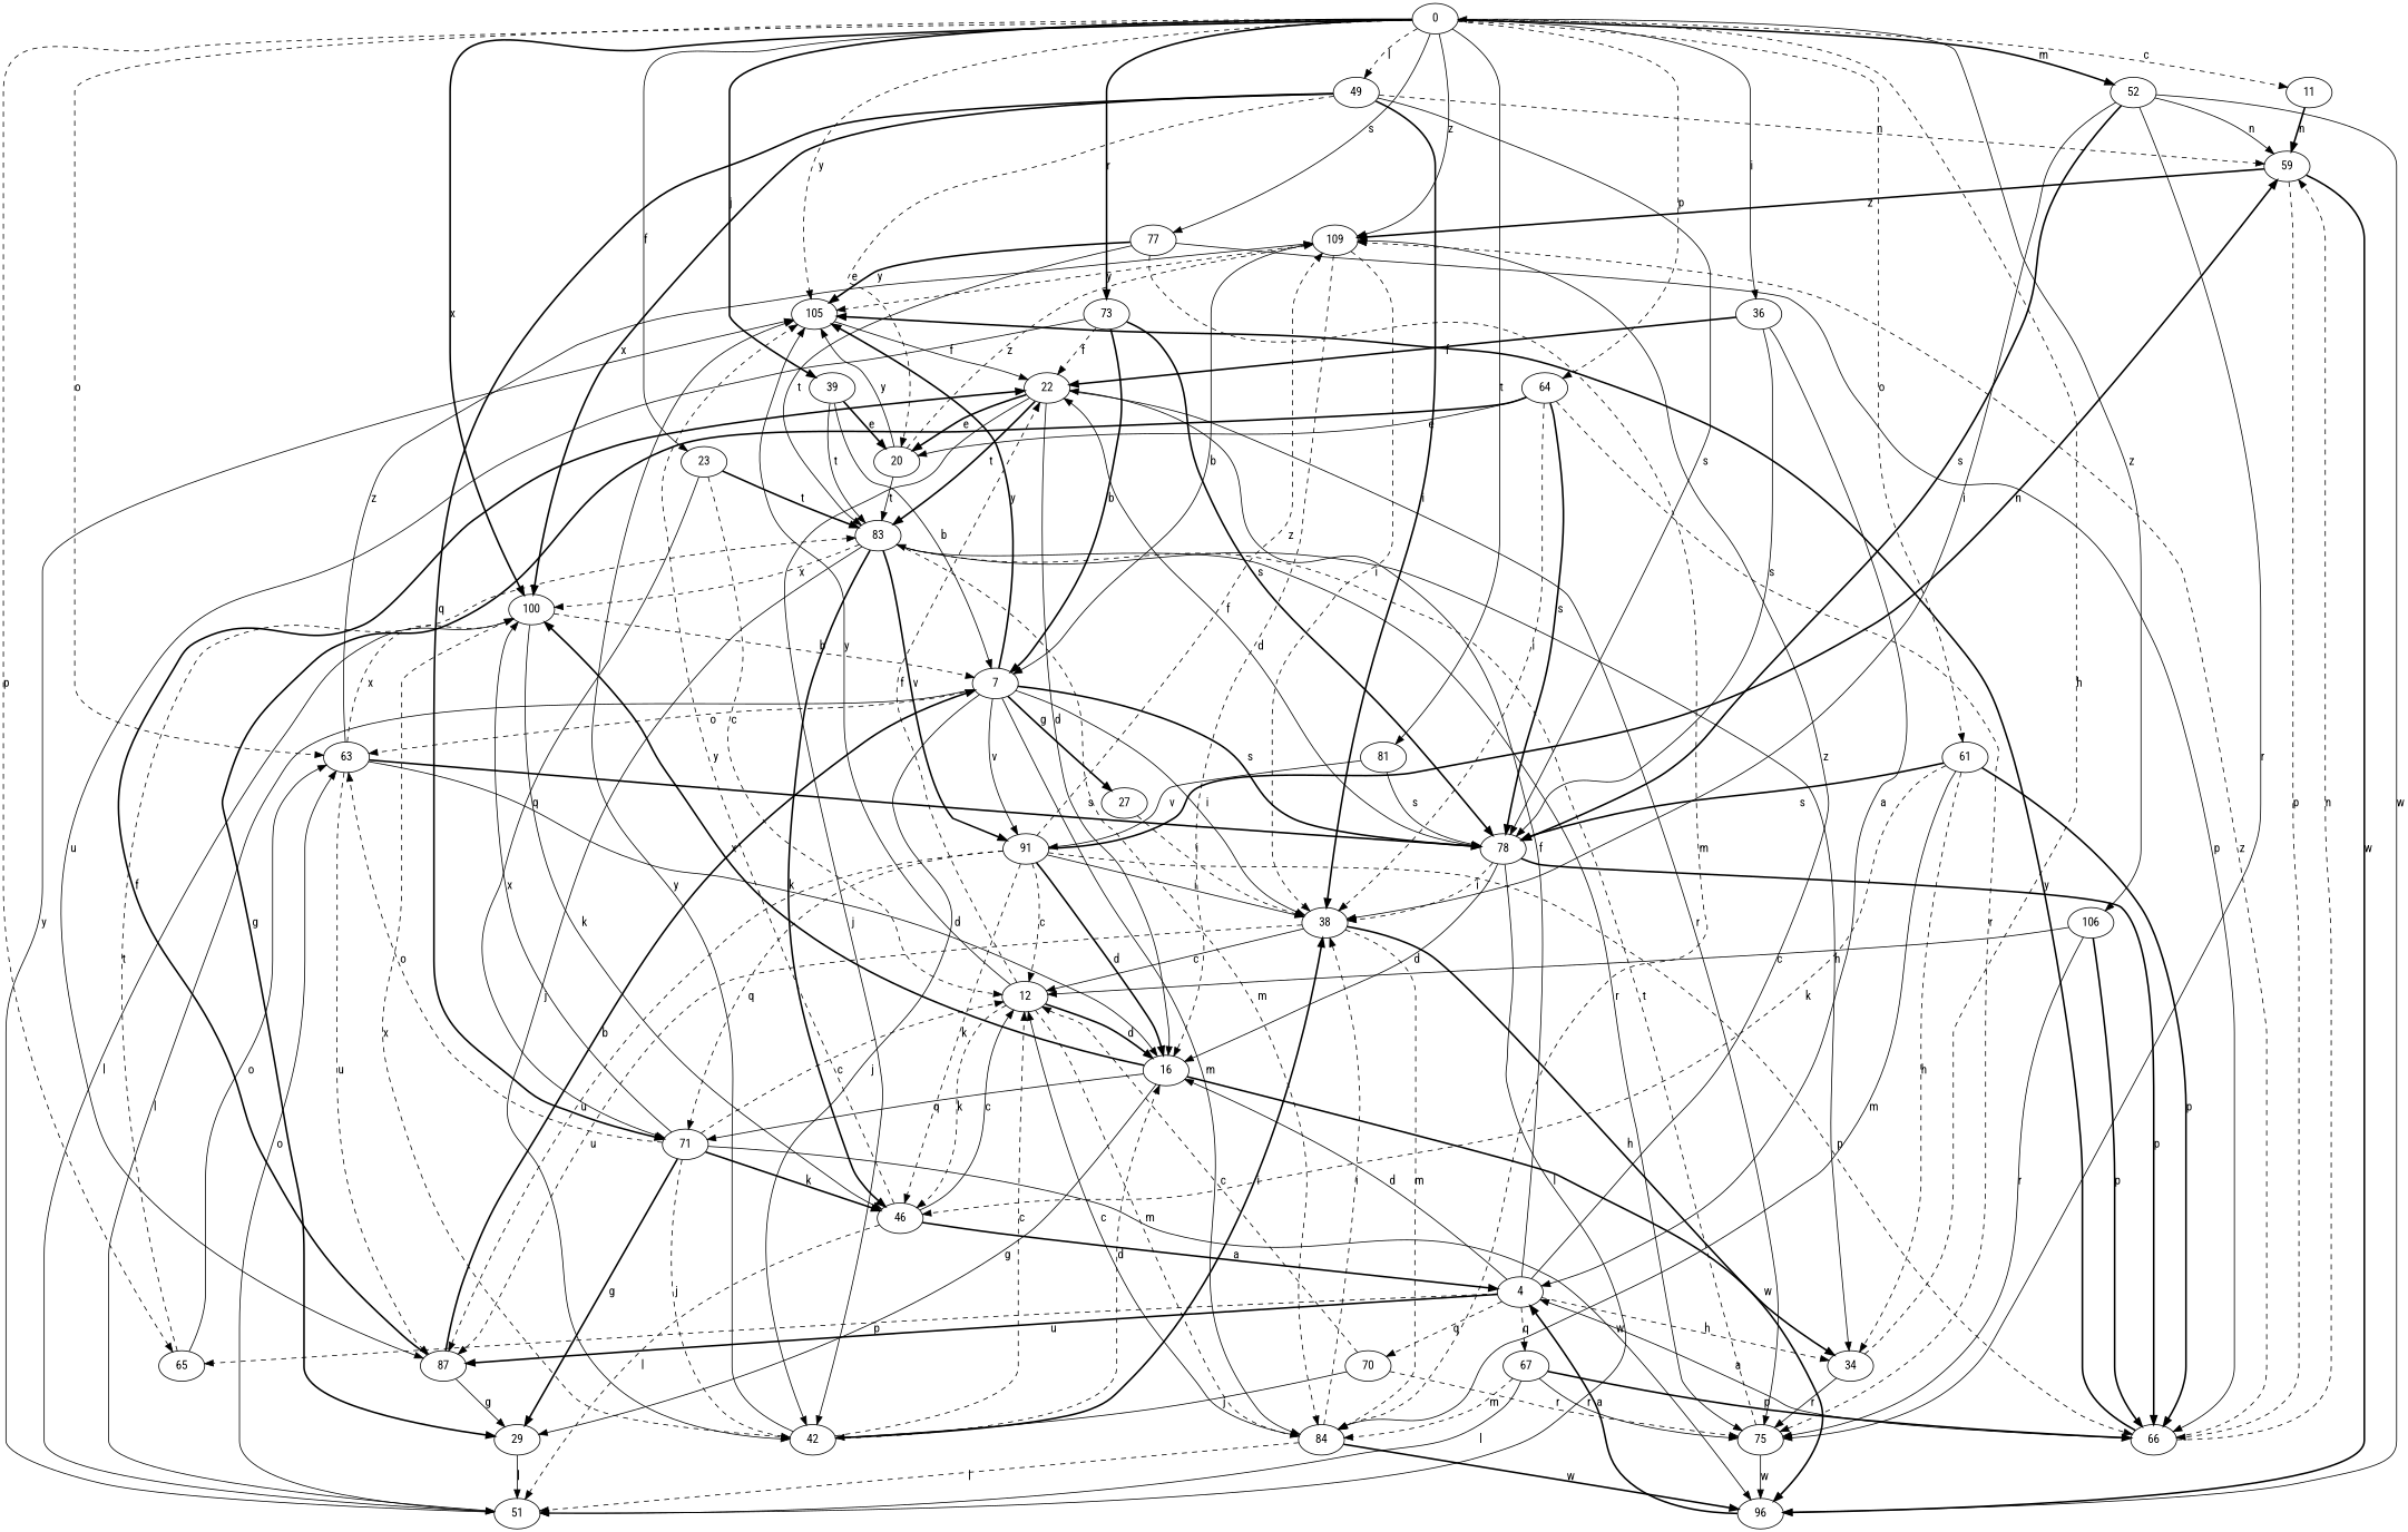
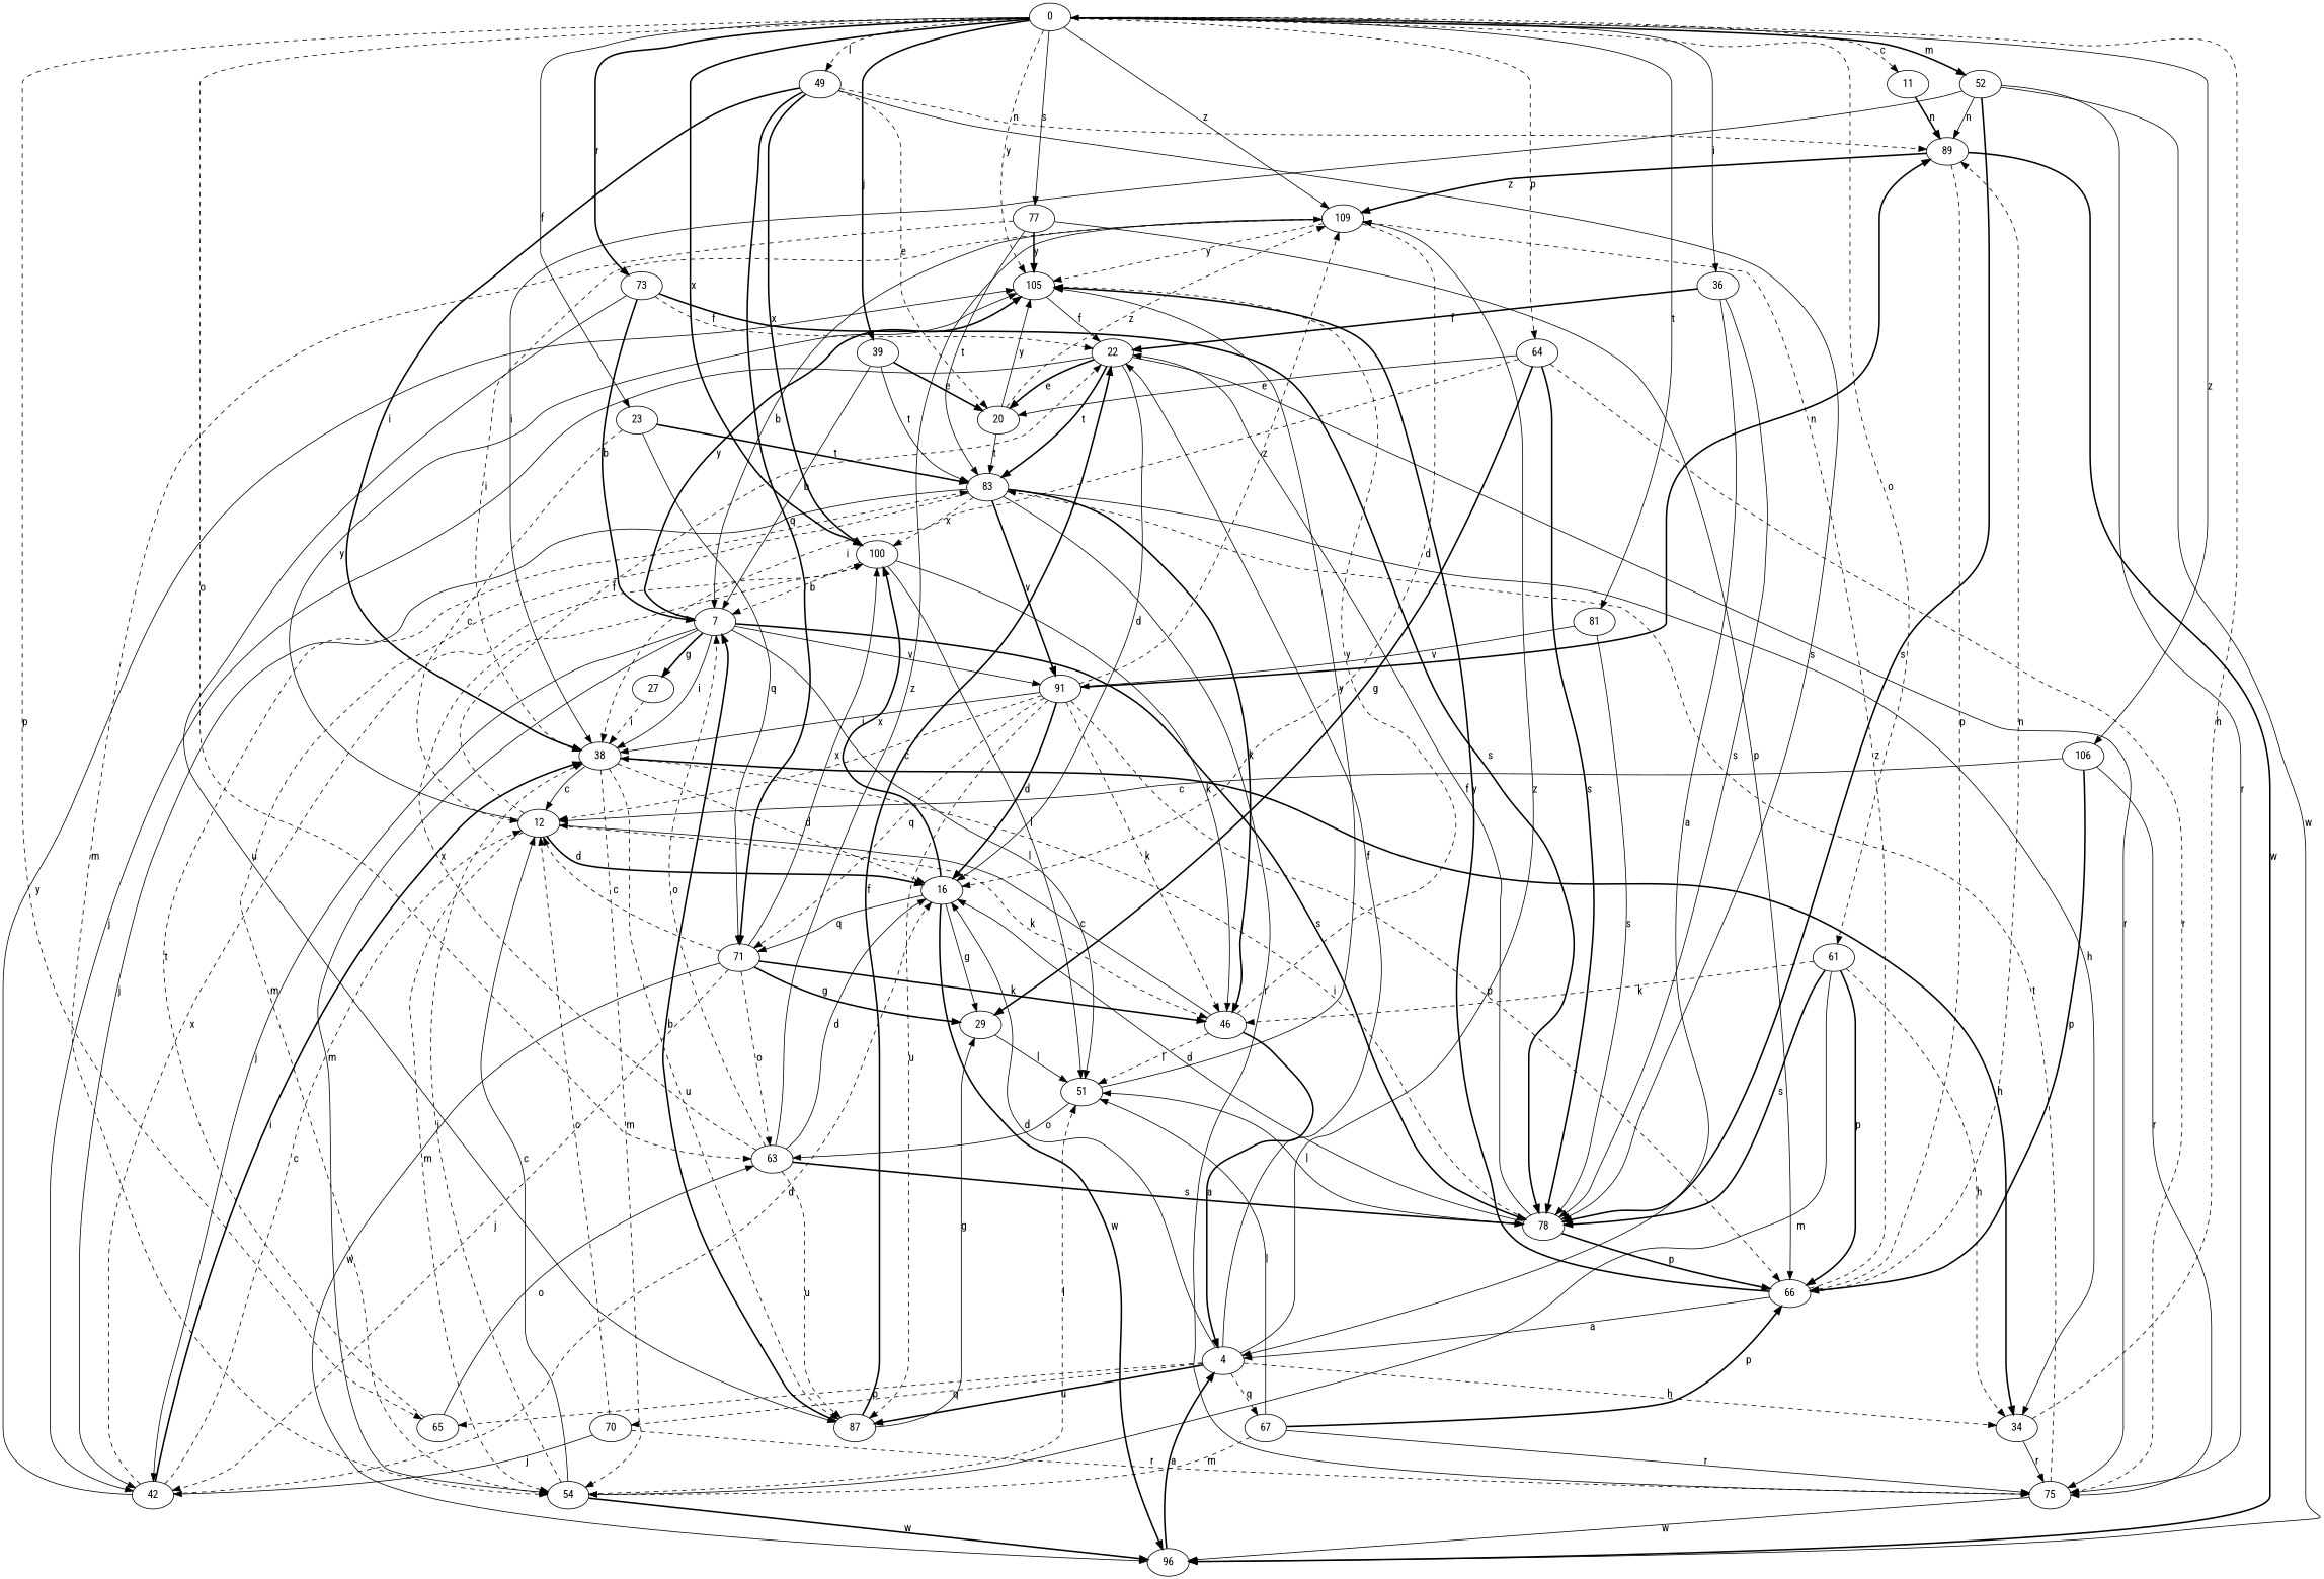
  strict digraph {
    fontname="Roboto Condensed"
    node [fontname="Roboto Condensed"]
    edge [fontname="Roboto Condensed" style=solid]
    0
    11
    23
    36
    39
    49
    52
    61
    63
    64
    65
    73
    77
    81
    100
    105
    106
    109
-   59
+   59 [label=89]
    12
    71
    83
    34
    75
    4
    n26 [label=22]
    78
    7
    20
    38
    96
-   54 [label=84]
+   54
    46
    66
    16
    87
    29
    91
    51
    67
    70
    42
    27
    0 -> 11 [label=c style=dashed]
    0 -> 23 [label=f]
    0 -> 36 [label=i]
    0 -> 39 [label=j style=bold]
    0 -> 49 [label=l style=dashed]
    0 -> 52 [label=m style=bold]
    0 -> 61 [label=o style=dashed]
    0 -> 63 [label=o style=dashed]
    0 -> 64 [label=p style=dashed]
    0 -> 65 [label=p style=dashed]
    0 -> 73 [label=r style=bold]
    0 -> 77 [label=s]
    0 -> 81 [label=t]
    0 -> 100 [label=x style=bold]
    0 -> 105 [label=y style=dashed]
    0 -> 106 [label=z]
    0 -> 109 [label=z]
    11 -> 59 [label=n style=bold]
    23 -> 12 [label=c style=dashed]
    23 -> 71 [label=q]
    23 -> 83 [label=t style=bold]
    36 -> 4 [label=a]
    36 -> n26 [label=f style=bold]
    36 -> 78 [label=s]
    39 -> 83 [label=t]
    39 -> 7 [label=b]
    39 -> 20 [label=e style=bold]
    49 -> 100 [label=x style=bold]
    49 -> 59 [label=n style=dashed]
    49 -> 71 [label=q style=bold]
    49 -> 78 [label=s]
    49 -> 20 [label=e style=dashed]
    49 -> 38 [label=i style=bold]
    52 -> 59 [label=n]
    52 -> 75 [label=r]
    52 -> 78 [label=s style=bold]
    52 -> 38 [label=i]
    52 -> 96 [label=w]
    61 -> 34 [label=h style=dashed]
    61 -> 78 [label=s style=bold]
    61 -> 54 [label=m]
    61 -> 46 [label=k style=dashed]
    61 -> 66 [label=p style=bold]
    63 -> 100 [label=x style=dashed]
    63 -> 109 [label=z]
    63 -> 78 [label=s style=bold]
    63 -> 16 [label=d]
    63 -> 87 [label=u style=dashed]
    64 -> 75 [label=r style=dashed]
    64 -> 78 [label=s style=bold]
    64 -> 20 [label=e]
    64 -> 38 [label=i style=dashed]
    64 -> 29 [label=g style=bold]
    65 -> 63 [label=o]
    65 -> 83 [label=t style=dashed]
    73 -> n26 [label=f style=dashed]
    73 -> 78 [label=s style=bold]
    73 -> 7 [label=b style=bold]
    73 -> 87 [label=u]
    77 -> 105 [label=y style=bold]
    77 -> 83 [label=t]
    77 -> 54 [label=m style=dashed]
    77 -> 66 [label=p]
    81 -> 78 [label=s]
    81 -> 91 [label=v]
    100 -> 7 [label=b style=dashed]
    100 -> 46 [label=k]
    100 -> 51 [label=l]
    105 -> n26 [label=f]
    106 -> 12 [label=c]
    106 -> 75 [label=r]
    106 -> 66 [label=p style=bold]
    109 -> 105 [label=y style=dashed]
    109 -> 7 [label=b]
    109 -> 38 [label=i style=dashed]
    109 -> 16 [label=d style=dashed]
    59 -> 109 [label=z style=bold]
    59 -> 96 [label=w style=bold]
    59 -> 66 [label=p style=dashed]
    12 -> 105 [label=y]
    12 -> n26 [label=f style=dashed]
    12 -> 54 [label=m style=dashed]
    12 -> 46 [label=k style=dashed]
    12 -> 16 [label=d style=bold]
    71 -> 63 [label=o style=dashed]
    71 -> 100 [label=x]
    71 -> 12 [label=c style=dashed]
    71 -> 96 [label=w]
    71 -> 46 [label=k style=bold]
    71 -> 29 [label=g style=bold]
    71 -> 42 [label=j style=dashed]
    83 -> 100 [label=x style=dashed]
    83 -> 34 [label=h]
    83 -> 75 [label=r]
    83 -> 54 [label=m style=dashed]
    83 -> 46 [label=k style=bold]
    83 -> 91 [label=v style=bold]
    83 -> 42 [label=j]
    34 -> 0 [label=h style=dashed]
    34 -> 75 [label=r]
    75 -> 83 [label=t style=dashed]
    75 -> 96 [label=w]
    4 -> 65 [label=p style=dashed]
    4 -> 109 [label=z]
    4 -> 34 [label=h style=dashed]
    4 -> n26 [label=f]
    4 -> 16 [label=d]
    4 -> 87 [label=u style=bold]
    4 -> 67 [label=q style=dashed]
    4 -> 70 [label=q style=dashed]
    n26 -> 83 [label=t style=bold]
    n26 -> 75 [label=r]
    n26 -> 20 [label=e style=bold]
    n26 -> 16 [label=d]
    n26 -> 42 [label=j]
    78 -> n26 [label=f]
    78 -> 38 [label=i style=dashed]
    78 -> 66 [label=p style=bold]
    78 -> 16 [label=d]
    78 -> 51 [label=l]
-   7 -> 63 [label=o style=dashed]
+   63 -> 7 [label=o style=dashed]
    7 -> 105 [label=y style=bold]
    7 -> 78 [label=s style=bold]
    7 -> 38 [label=i]
    7 -> 54 [label=m]
    7 -> 91 [label=v]
    7 -> 51 [label=l]
    7 -> 42 [label=j]
    7 -> 27 [label=g style=bold]
    20 -> 105 [label=y]
    20 -> 109 [label=z style=dashed]
    20 -> 83 [label=t]
    38 -> 12 [label=c]
    38 -> 34 [label=h style=bold]
    38 -> 54 [label=m style=dashed]
+   38 -> 16 [label=d style=dashed]
    38 -> 87 [label=u style=dashed]
    96 -> 4 [label=a style=bold]
    54 -> 12 [label=c]
    54 -> 38 [label=i style=dashed]
    54 -> 96 [label=w style=bold]
    54 -> 51 [label=l style=dashed]
    46 -> 105 [label=y style=dashed]
    46 -> 12 [label=c]
    46 -> 4 [label=a style=bold]
    46 -> 51 [label=l style=dashed]
    66 -> 105 [label=y style=bold]
    66 -> 109 [label=z style=dashed]
    66 -> 59 [label=n style=dashed]
    66 -> 4 [label=a]
    16 -> 100 [label=x style=bold]
    16 -> 71 [label=q]
    16 -> 96 [label=w style=bold]
    16 -> 29 [label=g]
    87 -> n26 [label=f style=bold]
    87 -> 7 [label=b style=bold]
    87 -> 29 [label=g]
    29 -> 51 [label=l]
    91 -> 109 [label=z style=dashed]
    91 -> 59 [label=n style=bold]
    91 -> 12 [label=c style=dashed]
    91 -> 71 [label=q style=dashed]
    91 -> 38 [label=i]
    91 -> 46 [label=k style=dashed]
    91 -> 66 [label=p style=dashed]
    91 -> 16 [label=d style=bold]
    91 -> 87 [label=u style=dashed]
    51 -> 63 [label=o]
    51 -> 105 [label=y]
    67 -> 75 [label=r]
    67 -> 54 [label=m style=dashed]
    67 -> 66 [label=p style=bold]
    67 -> 51 [label=l]
    70 -> 12 [label=c style=dashed]
    70 -> 75 [label=r style=dashed]
    70 -> 42 [label=j]
    42 -> 100 [label=x style=dashed]
    42 -> 105 [label=y]
    42 -> 12 [label=c style=dashed]
    42 -> 38 [label=i style=bold]
    42 -> 16 [label=d style=dashed]
    27 -> 38 [label=i style=dashed]
  }
